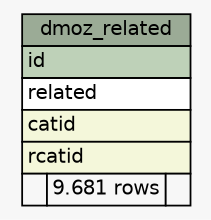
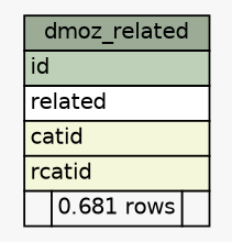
  digraph {
    bgcolor="#f7f7f7"
    rankdir=RL
-   n1 [fontname=Helvetica fontsize=11 label=<     <TABLE BORDER="0" CELLBORDER="1" CELLSPACING="0" BGCOLOR="#ffffff">       <TR><TD PORT="dmoz_related.heading" COLSPAN="3" BGCOLOR="#9bab96" ALIGN="CENTER">dmoz_related</TD></TR>       <TR><TD PORT="id" COLSPAN="3" BGCOLOR="#bed1b8" ALIGN="LEFT">id</TD></TR>       <TR><TD PORT="related" COLSPAN="3" ALIGN="LEFT">related</TD></TR>       <TR><TD PORT="catid" COLSPAN="3" BGCOLOR="#f4f7da" ALIGN="LEFT">catid</TD></TR>       <TR><TD PORT="rcatid" COLSPAN="3" BGCOLOR="#f4f7da" ALIGN="LEFT">rcatid</TD></TR>       <TR><TD ALIGN="LEFT" BGCOLOR="#f7f7f7">  </TD><TD ALIGN="RIGHT" BGCOLOR="#f7f7f7">9.681 rows</TD><TD ALIGN="RIGHT" BGCOLOR="#f7f7f7">  </TD></TR>     </TABLE>> shape=plaintext]
+   n1 [fontname=Helvetica fontsize=11 label=<     <TABLE BORDER="0" CELLBORDER="1" CELLSPACING="0" BGCOLOR="#ffffff">       <TR><TD PORT="dmoz_related.heading" COLSPAN="3" BGCOLOR="#9bab96" ALIGN="CENTER">dmoz_related</TD></TR>       <TR><TD PORT="id" COLSPAN="3" BGCOLOR="#bed1b8" ALIGN="LEFT">id</TD></TR>       <TR><TD PORT="related" COLSPAN="3" ALIGN="LEFT">related</TD></TR>       <TR><TD PORT="catid" COLSPAN="3" BGCOLOR="#f4f7da" ALIGN="LEFT">catid</TD></TR>       <TR><TD PORT="rcatid" COLSPAN="3" BGCOLOR="#f4f7da" ALIGN="LEFT">rcatid</TD></TR>       <TR><TD ALIGN="LEFT" BGCOLOR="#f7f7f7">  </TD><TD ALIGN="RIGHT" BGCOLOR="#f7f7f7">0.681 rows</TD><TD ALIGN="RIGHT" BGCOLOR="#f7f7f7">  </TD></TR>     </TABLE>> shape=plaintext]
  }
